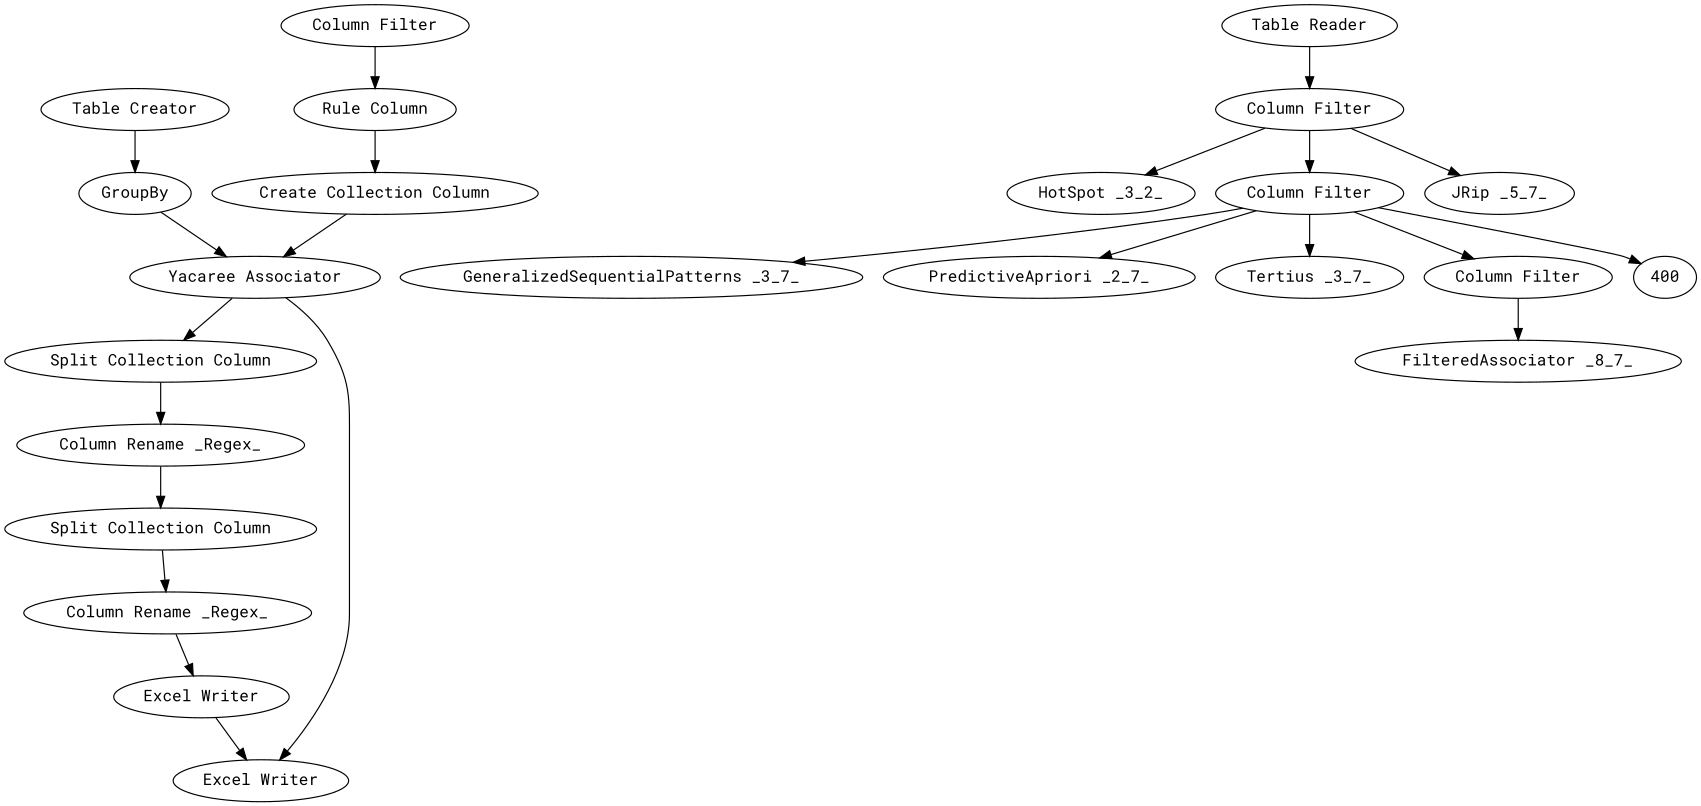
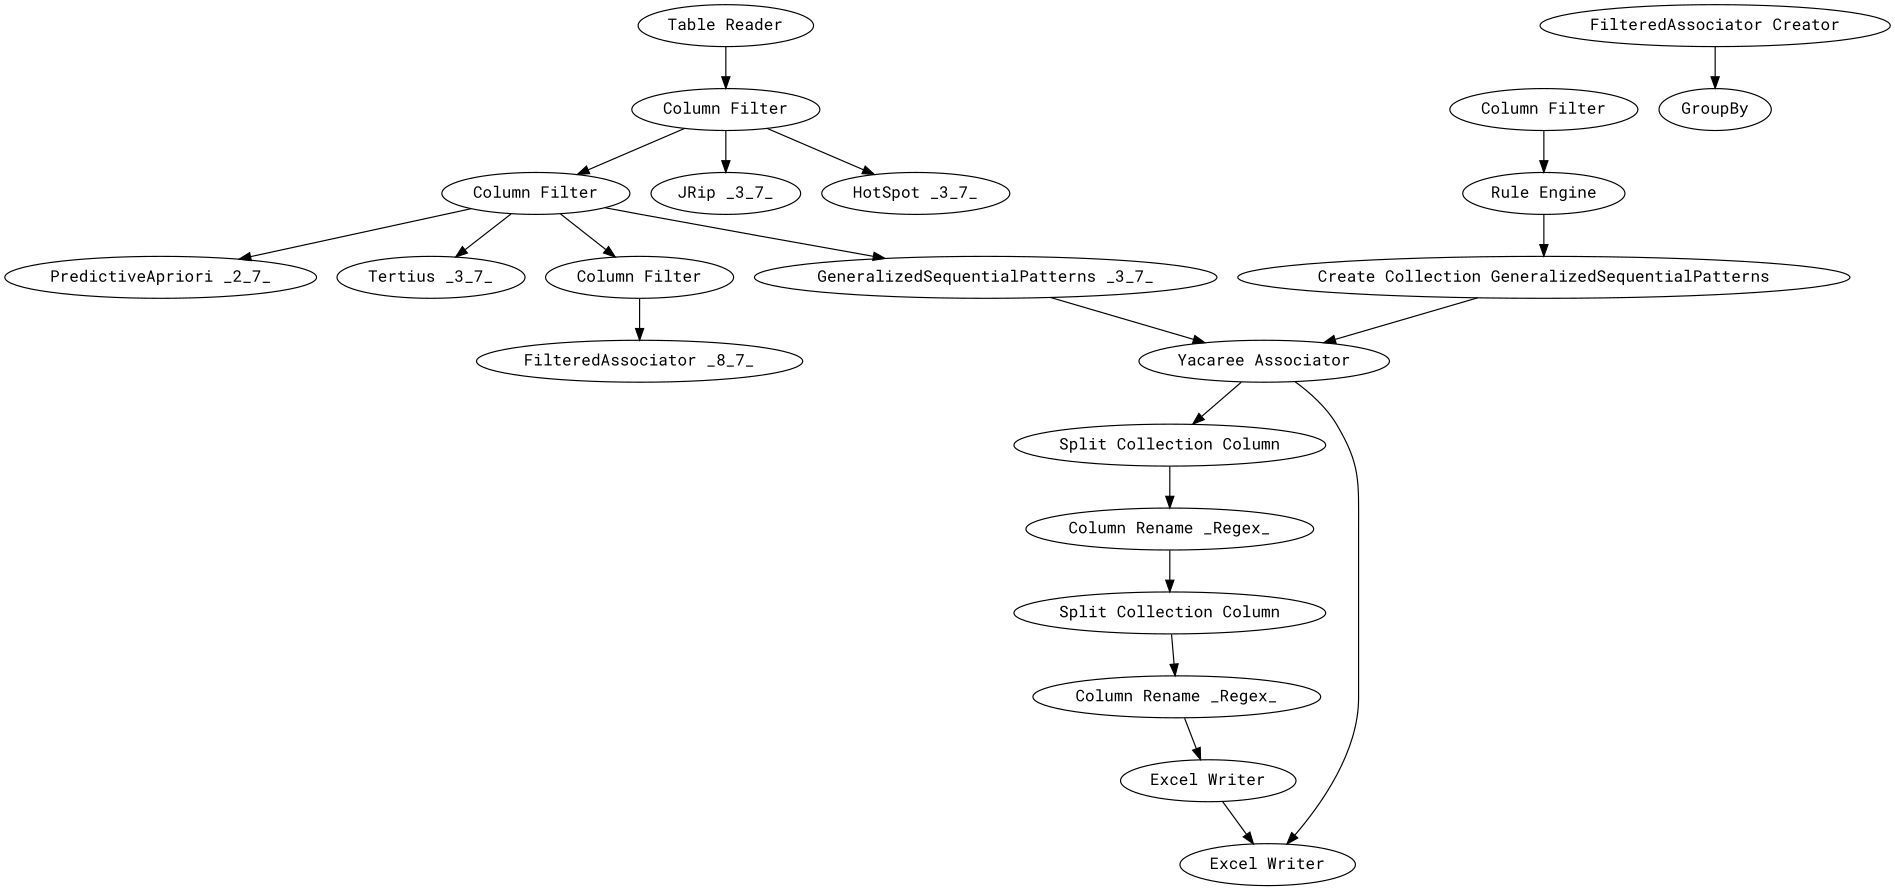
  digraph {
    fontname="Roboto Mono"
    rankdir=TB
    node [fontname="Roboto Mono"]
    edge [fontname="Roboto Mono"]
    n1 [label="Yacaree Associator"]
    n2 [label="Split Collection Column"]
    n3 [label="Excel Writer"]
    n4 [label="Column Rename _Regex_"]
-   n5 [label="Table Creator"]
+   n5 [label="FilteredAssociator Creator"]
    n6 [label=GroupBy]
-   n7 [label="HotSpot _3_2_"]
+   n7 [label="HotSpot _3_7_"]
    n8 [label="GeneralizedSequentialPatterns _3_7_"]
    n9 [label="Column Filter"]
    n10 [label="PredictiveApriori _2_7_"]
    n11 [label="Tertius _3_7_"]
    n12 [label="Column Filter"]
-   400
    n14 [label="FilteredAssociator _8_7_"]
    n15 [label="Column Filter"]
-   n16 [label="JRip _5_7_"]
-   n17 [label="Create Collection Column"]
+   n16 [label="JRip _3_7_"]
+   n17 [label="Create Collection GeneralizedSequentialPatterns"]
    n18 [label="Column Filter"]
-   n19 [label="Rule Column"]
+   n19 [label="Rule Engine"]
    n20 [label="Split Collection Column"]
    n21 [label="Column Rename _Regex_"]
    n22 [label="Excel Writer"]
    n23 [label="Table Reader"]
    n1 -> n2
    n1 -> n3
    n2 -> n4
    n4 -> n20
    n5 -> n6
-   n6 -> n1
+   n8 -> n1
    n9 -> n8
    n9 -> n10
    n9 -> n11
    n9 -> n12
-   n9 -> 400
    n12 -> n14
    n15 -> n7
    n15 -> n9
    n15 -> n16
    n17 -> n1
    n18 -> n19
    n19 -> n17
    n20 -> n21
    n21 -> n22
    n22 -> n3
    n23 -> n15
  }
